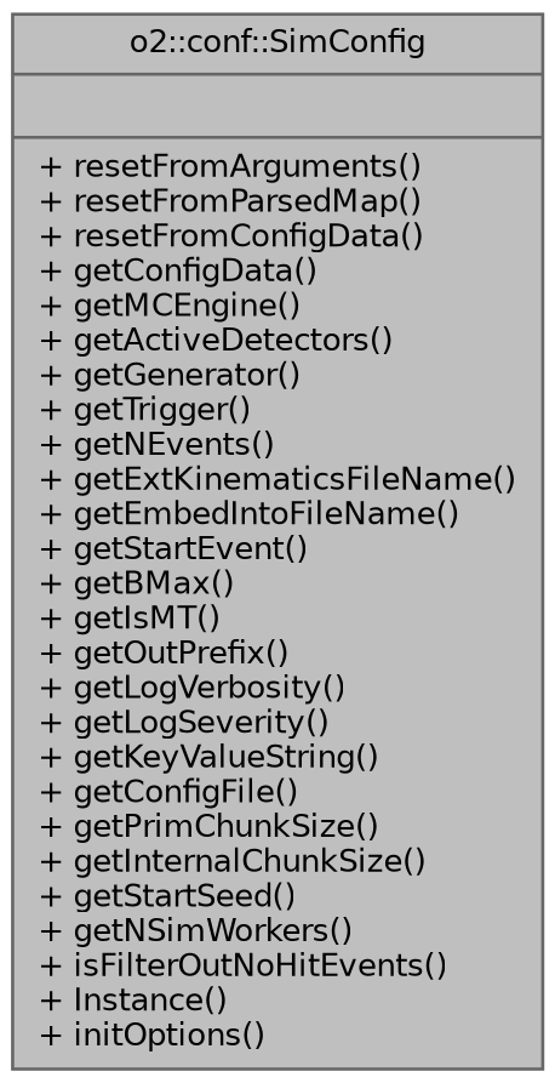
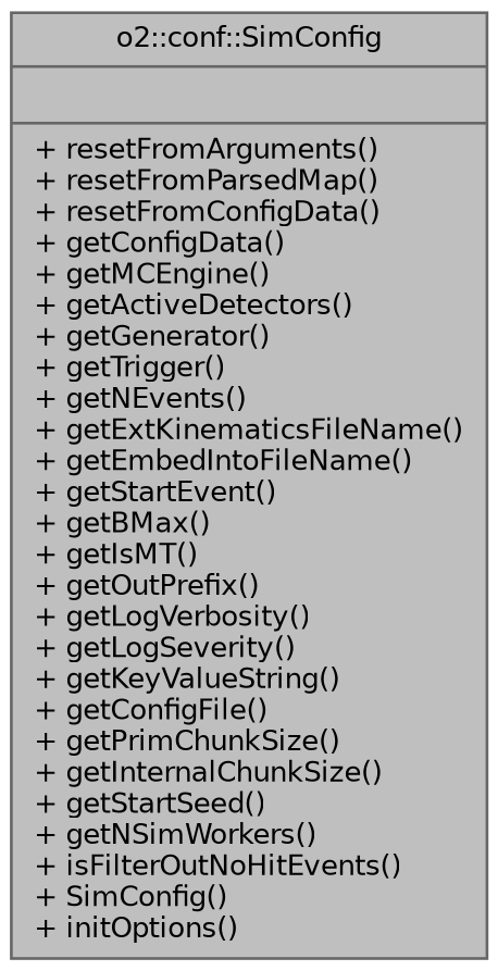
  digraph {
-   n1 [color=gray40 fillcolor=grey75 fontcolor=black fontname=Helvetica fontsize=10 height=0.2 label="{o2::conf::SimConfig\n||+ resetFromArguments()\l+ resetFromParsedMap()\l+ resetFromConfigData()\l+ getConfigData()\l+ getMCEngine()\l+ getActiveDetectors()\l+ getGenerator()\l+ getTrigger()\l+ getNEvents()\l+ getExtKinematicsFileName()\l+ getEmbedIntoFileName()\l+ getStartEvent()\l+ getBMax()\l+ getIsMT()\l+ getOutPrefix()\l+ getLogVerbosity()\l+ getLogSeverity()\l+ getKeyValueString()\l+ getConfigFile()\l+ getPrimChunkSize()\l+ getInternalChunkSize()\l+ getStartSeed()\l+ getNSimWorkers()\l+ isFilterOutNoHitEvents()\l+ Instance()\l+ initOptions()\l}" shape=record style=filled width=0.4]
+   n1 [color=gray40 fillcolor=grey75 fontcolor=black fontname=Helvetica fontsize=10 height=0.2 label="{o2::conf::SimConfig\n||+ resetFromArguments()\l+ resetFromParsedMap()\l+ resetFromConfigData()\l+ getConfigData()\l+ getMCEngine()\l+ getActiveDetectors()\l+ getGenerator()\l+ getTrigger()\l+ getNEvents()\l+ getExtKinematicsFileName()\l+ getEmbedIntoFileName()\l+ getStartEvent()\l+ getBMax()\l+ getIsMT()\l+ getOutPrefix()\l+ getLogVerbosity()\l+ getLogSeverity()\l+ getKeyValueString()\l+ getConfigFile()\l+ getPrimChunkSize()\l+ getInternalChunkSize()\l+ getStartSeed()\l+ getNSimWorkers()\l+ isFilterOutNoHitEvents()\l+ SimConfig()\l+ initOptions()\l}" shape=record style=filled width=0.4]
  }
